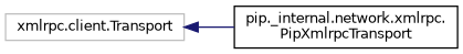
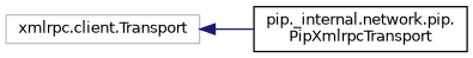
  digraph {
    rankdir=LR
    node [fillcolor=white fontname=Helvetica fontsize=10 shape=record style=filled]
    n1 [color=grey75 height=0.2 label="xmlrpc.client.Transport" width=0.4]
-   n2 [color=black height=0.2 label="pip._internal.network.xmlrpc.\lPipXmlrpcTransport" width=0.4]
+   n2 [color=black height=0.2 label="pip._internal.network.pip.\lPipXmlrpcTransport" width=0.4]
    n1 -> n2 [color=midnightblue dir=back fontname=Helvetica fontsize=10 labelfontname=Helvetica labelfontsize=10 style=solid]
  }
